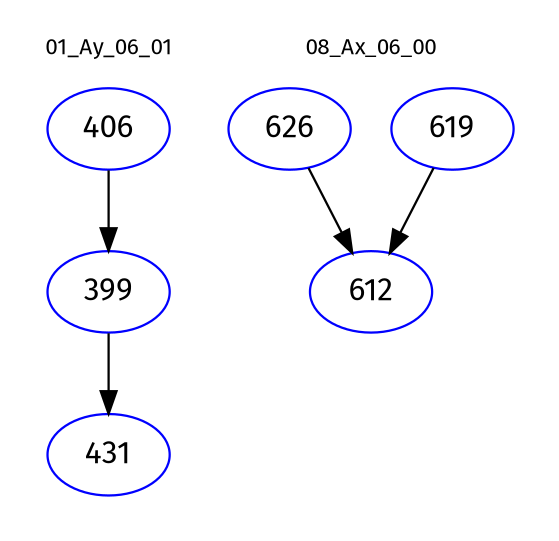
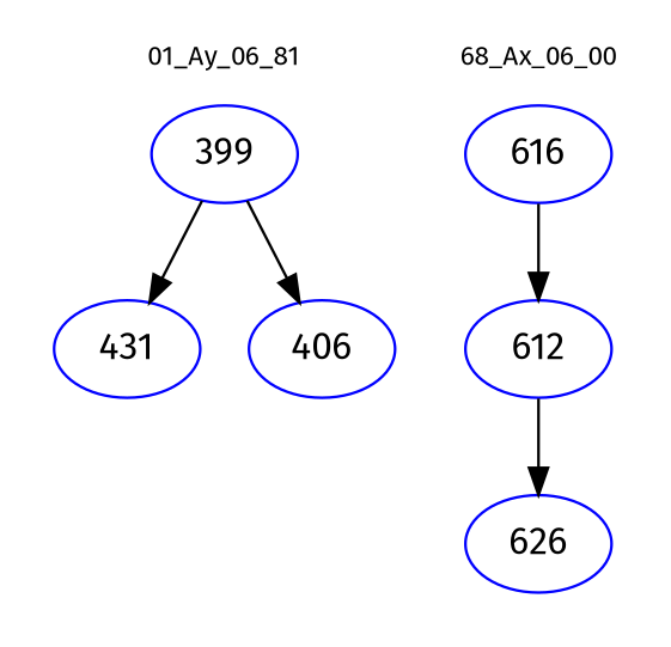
  digraph {
    fontname="Fira Sans"
    node [color=blue fontname="Fira Sans"]
    edge [color=black fontname="Fira Sans"]
    n1 [label=399]
    n2 [label=431]
    n3 [label=406]
    n4 [label=612]
-   n5 [label=619]
+   n5 [label=616]
    n6 [label=626]
    subgraph cluster_1 {
      color=white
      fontsize=10
-     label="01_Ay_06_01"
+     label="01_Ay_06_81"
      n1
      n2
      n3
    }
    subgraph cluster_2 {
      color=white
      fontsize=10
-     label="08_Ax_06_00"
+     label="68_Ax_06_00"
      n4
      n5
      n6
    }
    n1 -> n2
-   n3 -> n1
-   n6 -> n4
+   n1 -> n3
+   n4 -> n6
    n5 -> n4
  }
